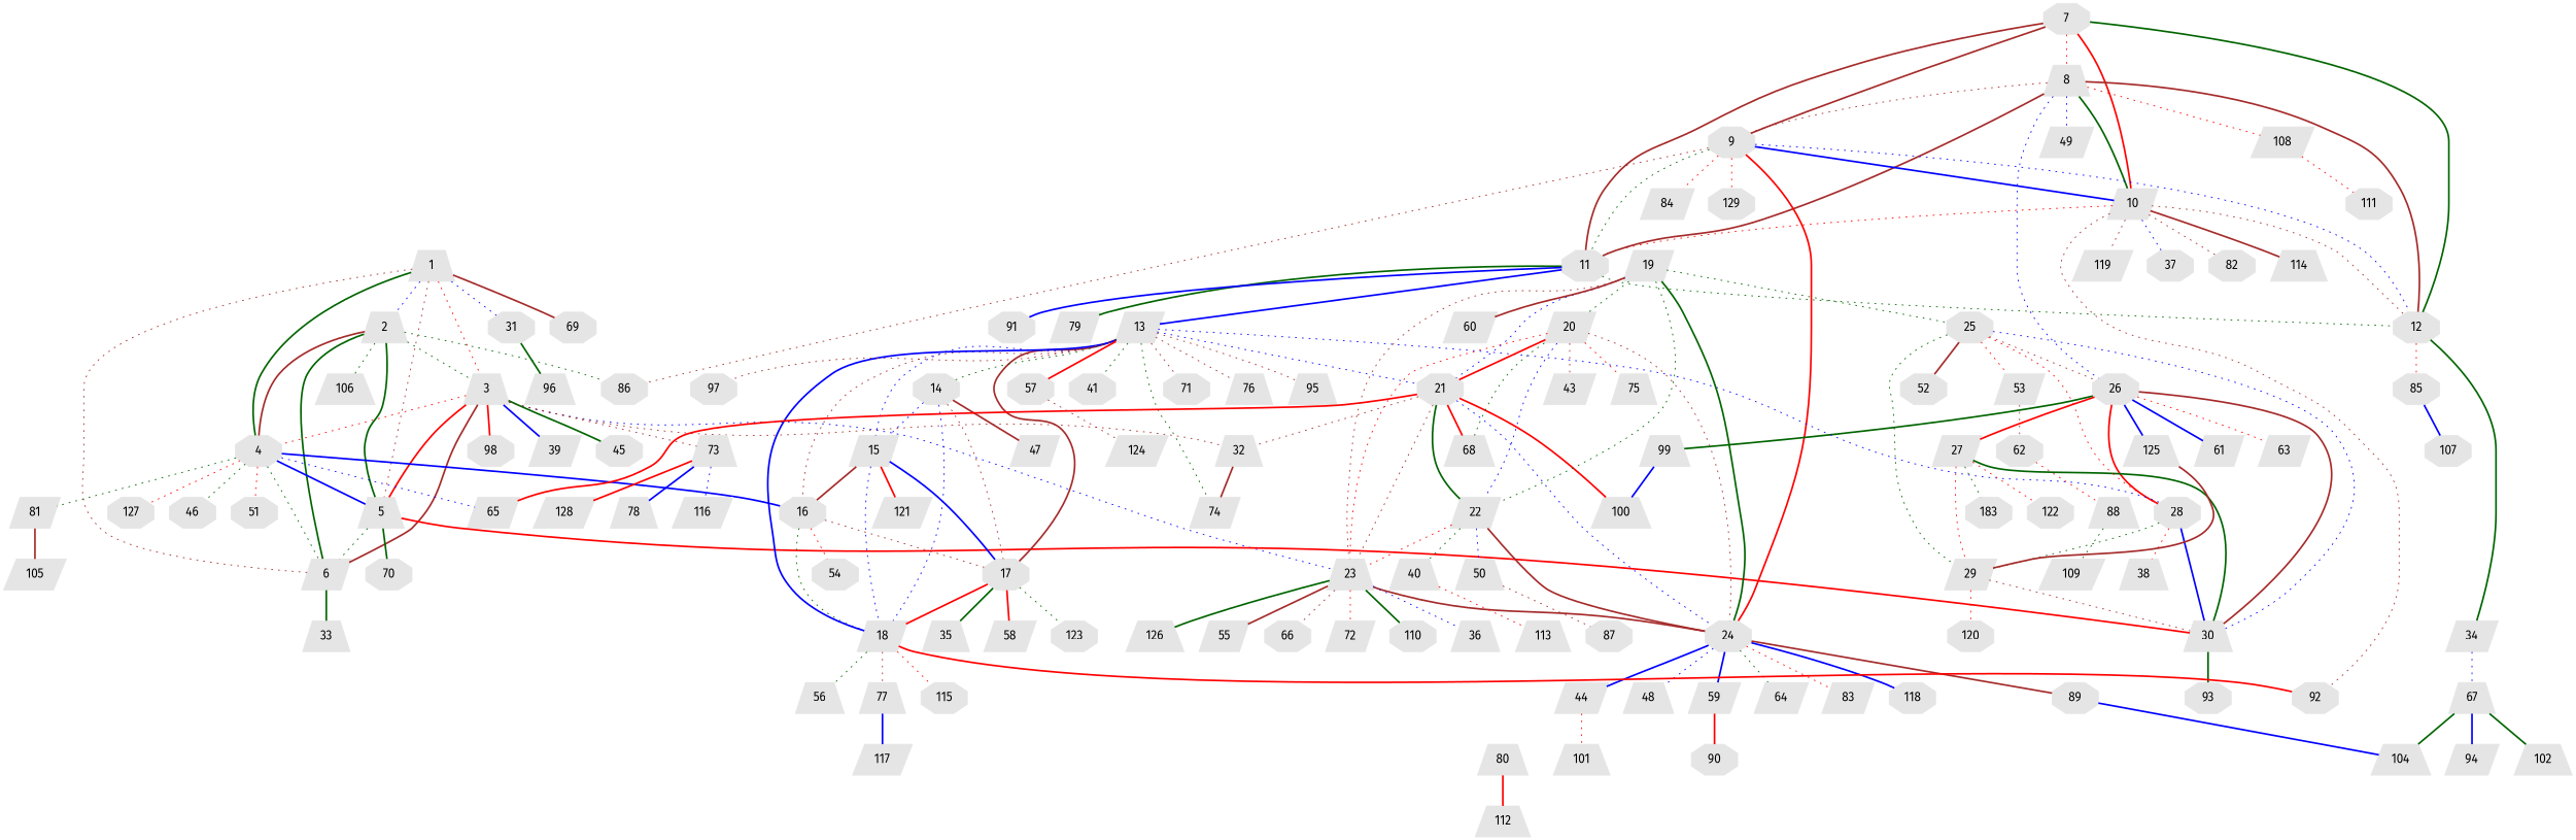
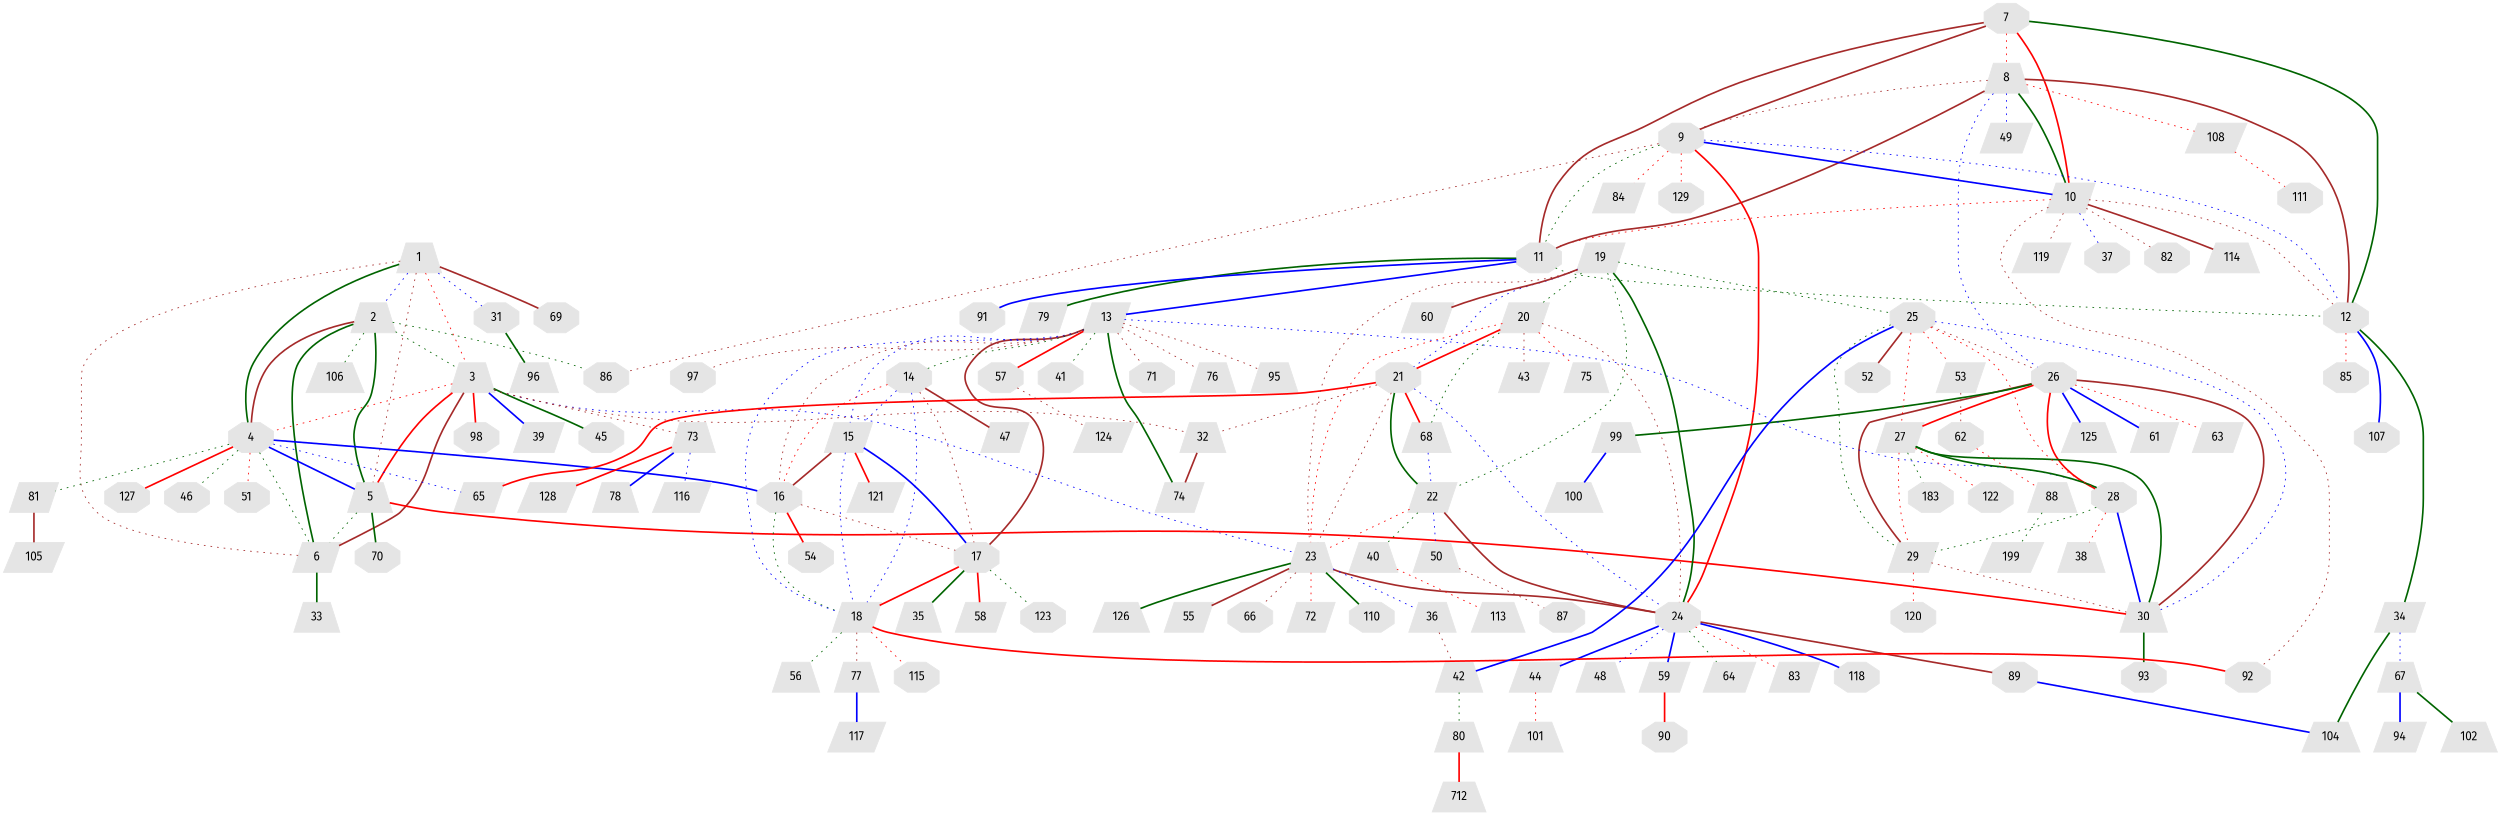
  graph {
    fontname="Fira Sans"
    node [color=gray90 fontname="Fira Sans" shape=octagon style=filled]
    edge [color=brown fontname="Fira Sans" style=dotted]
    1 [shape=trapezium]
    2 [shape=trapezium]
    3 [shape=trapezium]
    4
    5 [shape=trapezium]
    6 [shape=parallelogram]
    31
    69
    86
    106 [shape=trapezium]
    23 [shape=trapezium]
    32 [shape=trapezium]
    39 [shape=parallelogram]
    45
    73 [shape=trapezium]
    98
    16
    46
    51
    65 [shape=parallelogram]
    81 [shape=parallelogram]
    127
    30 [shape=trapezium]
    70
    33 [shape=trapezium]
    96 [shape=trapezium]
    10 [shape=parallelogram]
    11
    12
    37
    82
    92
    114 [shape=trapezium]
    119 [shape=parallelogram]
    24
    36 [shape=trapezium]
    55 [shape=parallelogram]
    66
    72 [shape=parallelogram]
    110
    126 [shape=trapezium]
    74 [shape=parallelogram]
    78 [shape=trapezium]
    116 [shape=parallelogram]
    128 [shape=parallelogram]
    17
    18 [shape=parallelogram]
    54
    105 [shape=parallelogram]
    93
    7
    8 [shape=trapezium]
    9
    26
    49 [shape=parallelogram]
    108 [shape=parallelogram]
    84 [shape=parallelogram]
    129
    13 [shape=parallelogram]
    79 [shape=parallelogram]
    91
    34 [shape=parallelogram]
    85
    107
    28
    27 [shape=parallelogram]
    29 [shape=parallelogram]
    61 [shape=parallelogram]
    63 [shape=parallelogram]
    99 [shape=trapezium]
    125 [shape=trapezium]
    111
    44 [shape=parallelogram]
    48 [shape=trapezium]
    59 [shape=parallelogram]
    64 [shape=parallelogram]
    83 [shape=parallelogram]
    89
    118
    14
    15 [shape=parallelogram]
    21
    41
    57
    71
    76 [shape=trapezium]
    95 [shape=trapezium]
    97
    67 [shape=trapezium]
    104 [shape=trapezium]
    47 [shape=parallelogram]
    121 [shape=parallelogram]
    35 [shape=trapezium]
    58 [shape=parallelogram]
    123
    56 [shape=trapezium]
    77 [shape=trapezium]
    115
    22 [shape=parallelogram]
    68 [shape=trapezium]
    100 [shape=trapezium]
    38 [shape=trapezium]
    124 [shape=parallelogram]
    117 [shape=parallelogram]
    19 [shape=parallelogram]
    20 [shape=parallelogram]
    25
    60 [shape=parallelogram]
    43 [shape=parallelogram]
    75 [shape=trapezium]
    40 [shape=trapezium]
    50 [shape=trapezium]
+   42 [shape=trapezium]
    52
    53 [shape=parallelogram]
    113 [shape=trapezium]
    87
    101 [shape=trapezium]
    90
    n120 [label=183]
    122
    120
    80 [shape=trapezium]
    62
    94 [shape=parallelogram]
    102 [shape=trapezium]
-   112 [shape=trapezium]
+   112 [shape=trapezium label=712]
    88 [shape=trapezium]
-   109 [shape=parallelogram]
+   109 [shape=parallelogram label=199]
    1 -- 2 [color=blue]
    1 -- 3 [color=red]
    1 -- 4 [color=darkgreen style=bold]
    1 -- 5
    1 -- 6
    1 -- 31 [color=blue]
    1 -- 69 [style=bold]
    2 -- 3 [color=darkgreen]
    2 -- 4 [style=bold]
    2 -- 5 [color=darkgreen style=bold]
    2 -- 6 [color=darkgreen style=bold]
    2 -- 86 [color=darkgreen]
    2 -- 106 [color=darkgreen]
    3 -- 4 [color=red]
    3 -- 5 [color=red style=bold]
    3 -- 6 [style=bold]
    3 -- 23 [color=blue]
    3 -- 32
    3 -- 39 [color=blue style=bold]
    3 -- 45 [color=darkgreen style=bold]
    3 -- 73
    3 -- 98 [color=red style=bold]
    4 -- 5 [color=blue style=bold]
    4 -- 6 [color=darkgreen]
    4 -- 16 [color=blue style=bold]
    4 -- 46 [color=darkgreen]
    4 -- 51 [color=red]
    4 -- 65 [color=blue]
    4 -- 81 [color=darkgreen]
-   4 -- 127 [color=red]
+   4 -- 127 [color=red style=bold]
    5 -- 6 [color=darkgreen]
    5 -- 30 [color=red style=bold]
    5 -- 70 [color=darkgreen style=bold]
    6 -- 33 [color=darkgreen style=bold]
    31 -- 96 [color=darkgreen style=bold]
    23 -- 24 [style=bold]
    23 -- 36 [color=blue]
    23 -- 55 [style=bold]
    23 -- 66
    23 -- 72 [color=red]
    23 -- 110 [color=darkgreen style=bold]
    23 -- 126 [color=darkgreen style=bold]
    32 -- 74 [style=bold]
    73 -- 78 [color=blue style=bold]
    73 -- 116 [color=blue]
    73 -- 128 [color=red style=bold]
    16 -- 17
    16 -- 18 [color=darkgreen]
-   16 -- 54 [color=red]
+   16 -- 54 [color=red style=bold]
    81 -- 105 [style=bold]
    30 -- 93 [color=darkgreen style=bold]
    10 -- 11 [color=red]
    10 -- 12
    10 -- 37 [color=blue]
    10 -- 82
    10 -- 92
    10 -- 114 [style=bold]
    10 -- 119
    11 -- 12 [color=darkgreen]
    11 -- 13 [color=blue style=bold]
    11 -- 79 [color=darkgreen style=bold]
    11 -- 91 [color=blue style=bold]
    12 -- 34 [color=darkgreen style=bold]
    12 -- 85 [color=red]
-   85 -- 107 [color=blue style=bold]
+   12 -- 107 [color=blue style=bold]
    24 -- 44 [color=blue style=bold]
    24 -- 48 [color=blue]
    24 -- 59 [color=blue style=bold]
    24 -- 64 [color=darkgreen]
    24 -- 83 [color=red]
    24 -- 89 [style=bold]
    24 -- 118 [color=blue style=bold]
+   36 -- 42
    17 -- 18 [color=red style=bold]
    17 -- 35 [color=darkgreen style=bold]
    17 -- 58 [color=red style=bold]
    17 -- 123 [color=darkgreen]
    18 -- 92 [color=red style=bold]
    18 -- 56 [color=darkgreen]
    18 -- 77
    18 -- 115 [color=red]
    7 -- 10 [color=red style=bold]
    7 -- 11 [style=bold]
    7 -- 12 [color=darkgreen style=bold]
    7 -- 8 [color=red]
    7 -- 9 [style=bold]
    8 -- 10 [color=darkgreen style=bold]
    8 -- 11 [style=bold]
    8 -- 12 [style=bold]
    8 -- 9
    8 -- 26 [color=blue]
    8 -- 49 [color=blue]
    8 -- 108 [color=red]
    9 -- 86
    9 -- 10 [color=blue style=bold]
    9 -- 11 [color=darkgreen]
    9 -- 12 [color=blue]
    9 -- 24 [color=red style=bold]
    9 -- 84 [color=red]
    9 -- 129 [color=red]
    26 -- 30 [style=bold]
    26 -- 28 [color=red style=bold]
    26 -- 27 [color=red style=bold]
-   125 -- 29 [style=bold]
+   26 -- 29 [style=bold]
    26 -- 61 [color=blue style=bold]
    26 -- 63 [color=red]
    26 -- 99 [color=darkgreen style=bold]
    26 -- 125 [color=blue style=bold]
    108 -- 111 [color=red]
    13 -- 16
-   13 -- 74 [color=darkgreen]
+   13 -- 74 [color=darkgreen style=bold]
    13 -- 17 [style=bold]
-   13 -- 18 [color=blue style=bold]
+   13 -- 18 [color=blue]
    13 -- 28 [color=blue]
    13 -- 14 [color=darkgreen]
    13 -- 15 [color=blue]
-   13 -- 21 [color=blue]
    13 -- 41 [color=darkgreen]
    13 -- 57 [color=red style=bold]
    13 -- 71
    13 -- 76
    13 -- 95
    13 -- 97
    34 -- 67 [color=blue]
-   67 -- 104 [color=darkgreen style=bold]
+   34 -- 104 [color=darkgreen style=bold]
    28 -- 30 [color=blue style=bold]
    28 -- 29 [color=darkgreen]
    28 -- 38 [color=red]
    27 -- 30 [color=darkgreen style=bold]
+   27 -- 28 [color=darkgreen style=bold]
    27 -- 29 [color=red]
    27 -- n120 [color=darkgreen]
    27 -- 122 [color=red]
    29 -- 30
    29 -- 120 [color=red]
    99 -- 100 [color=blue style=bold]
    44 -- 101 [color=red]
    59 -- 90 [color=red style=bold]
    89 -- 104 [color=blue style=bold]
+   14 -- 16 [color=red]
    14 -- 17
    14 -- 18 [color=blue]
    14 -- 15 [color=blue]
    14 -- 47 [style=bold]
    15 -- 16 [style=bold]
    15 -- 17 [color=blue style=bold]
    15 -- 18 [color=blue]
    15 -- 121 [color=red style=bold]
    21 -- 23
    21 -- 32
    21 -- 65 [color=red style=bold]
    21 -- 24 [color=blue]
    21 -- 22 [color=darkgreen style=bold]
    21 -- 68 [color=red style=bold]
-   21 -- 100 [color=red style=bold]
    57 -- 124
    67 -- 94 [color=blue style=bold]
    67 -- 102 [color=darkgreen style=bold]
    77 -- 117 [color=blue style=bold]
    22 -- 23 [color=red]
    22 -- 24 [style=bold]
    22 -- 40 [color=darkgreen]
    22 -- 50 [color=blue]
    19 -- 23
    19 -- 24 [color=darkgreen style=bold]
    19 -- 21 [color=blue]
    19 -- 22 [color=darkgreen]
    19 -- 20 [color=darkgreen]
    19 -- 25 [color=darkgreen]
    19 -- 60 [style=bold]
    20 -- 23 [color=red]
    20 -- 24
    20 -- 21 [color=red style=bold]
-   20 -- 22 [color=blue]
+   68 -- 22 [color=blue]
    20 -- 68 [color=darkgreen]
    20 -- 43
    20 -- 75 [color=red]
    25 -- 30 [color=blue]
    25 -- 26
    25 -- 28 [color=red]
+   25 -- 27 [color=red]
    25 -- 29 [color=darkgreen]
+   25 -- 42 [color=blue style=bold]
    25 -- 52 [style=bold]
    25 -- 53 [color=red]
    40 -- 113 [color=red]
    50 -- 87
+   42 -- 80 [color=darkgreen]
    53 -- 62
    80 -- 112 [color=red style=bold]
    62 -- 88 [color=red]
    88 -- 109 [color=darkgreen]
  }
